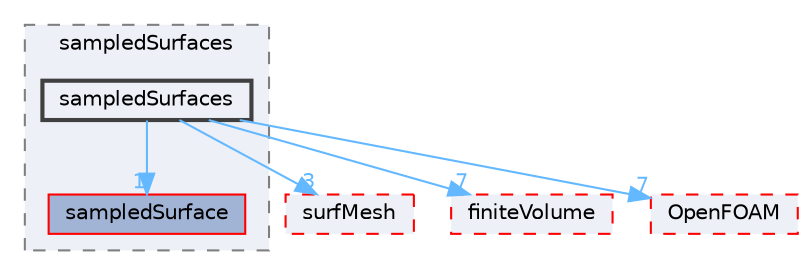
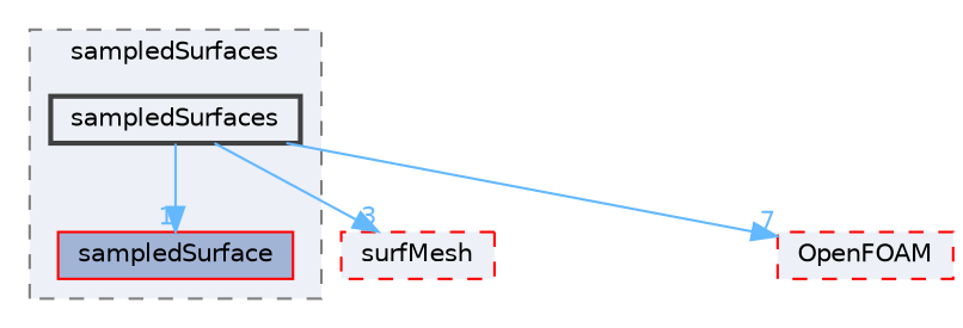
  digraph {
    compound=true
    node [color=red fillcolor="#edf0f7" fontname=Helvetica fontsize=10 shape=box style="filled,dashed"]
    edge [color=steelblue1 fontcolor=steelblue1 fontname=Helvetica fontsize=10 headlabel=7 labeldistance=1.5 labelfontname=Helvetica labelfontsize=10]
    n1 [fillcolor="#a2b4d6" height=0.2 label=sampledSurface style=filled width=0.4]
    n2 [color=grey25 height=0.2 label=sampledSurfaces style="filled,bold" width=0.4]
    n3 [height=0.2 label=surfMesh width=0.4]
-   n4 [height=0.2 label=finiteVolume width=0.4]
    n5 [height=0.2 label=OpenFOAM width=0.4]
    subgraph cluster_1 {
      bgcolor="#edf0f7"
      fontname=Helvetica
      fontsize=10
      label=sampledSurfaces
      pencolor=grey50
      style="filled,dashed"
      n1
      n2
    }
    n2 -> n1 [headlabel=1]
    n2 -> n3 [headlabel=3]
-   n2 -> n4
    n2 -> n5
  }
